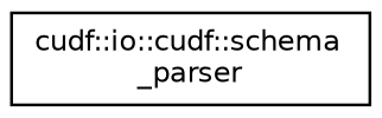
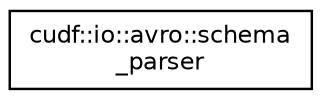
  digraph {
    rankdir=LR
-   n1 [color=black fillcolor=white fontname=Helvetica fontsize=10 height=0.2 label="cudf::io::cudf::schema\l_parser" shape=record style=filled width=0.4]
+   n1 [color=black fillcolor=white fontname=Helvetica fontsize=10 height=0.2 label="cudf::io::avro::schema\l_parser" shape=record style=filled width=0.4]
  }
